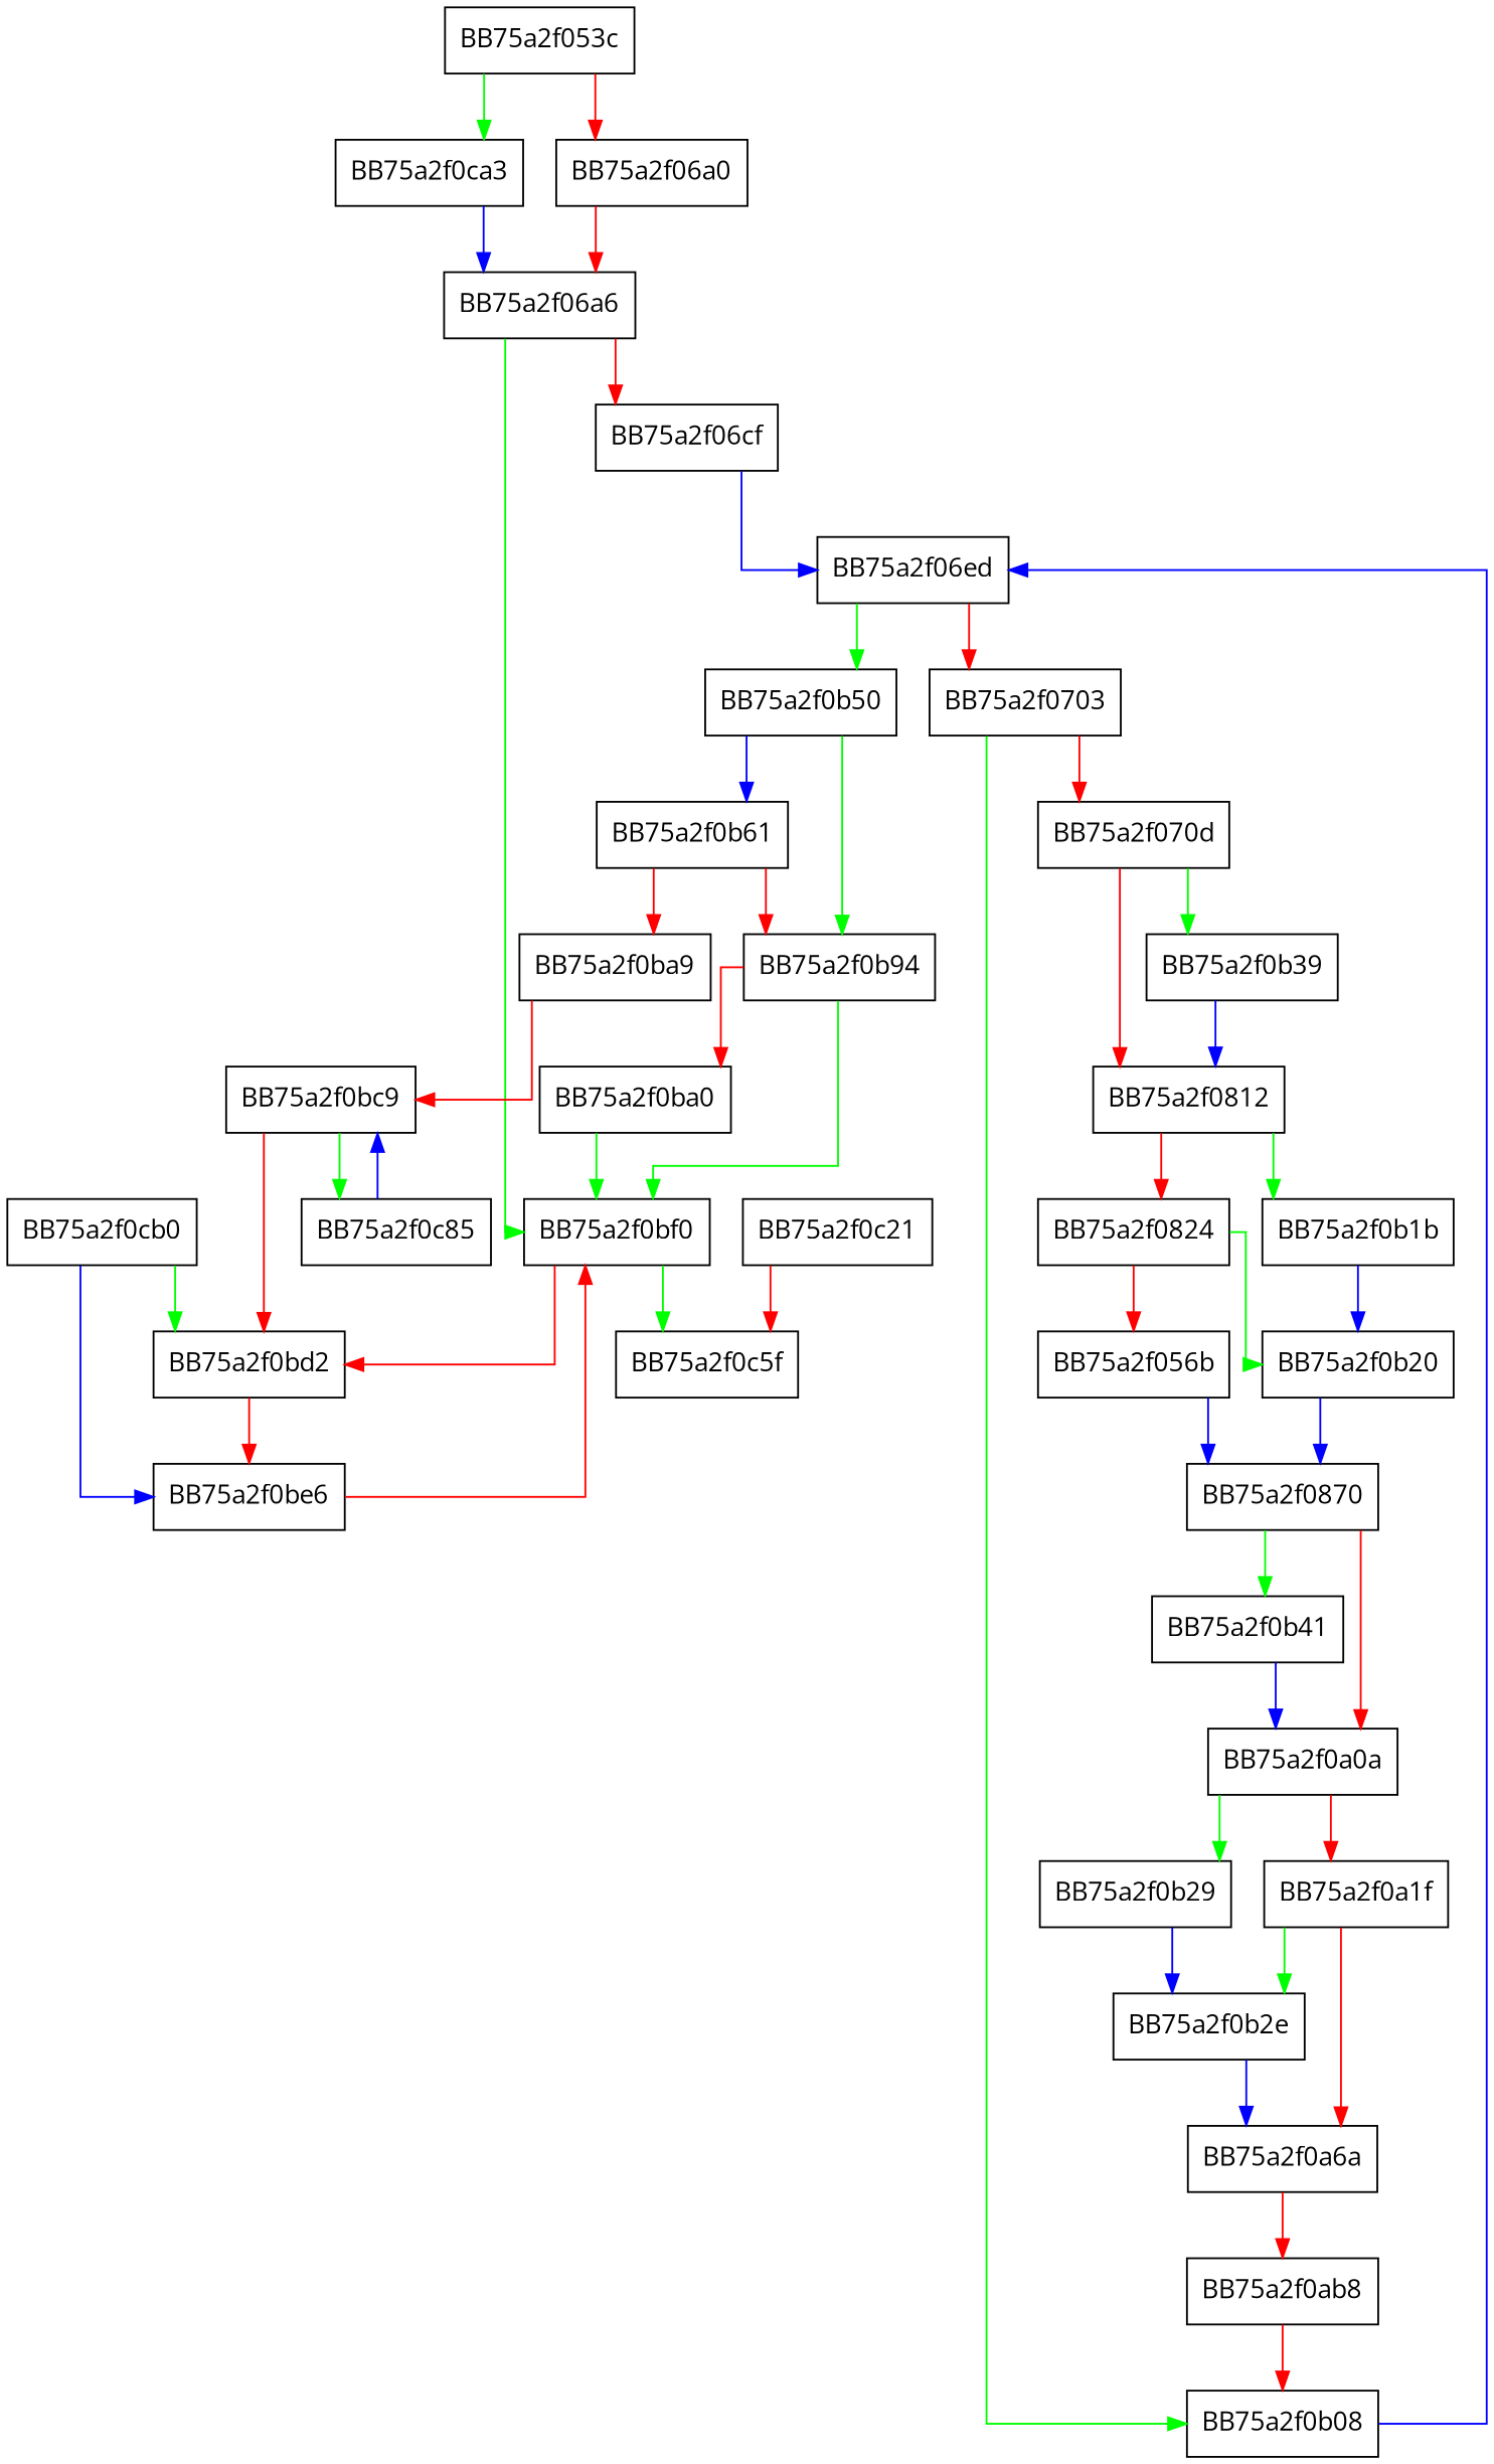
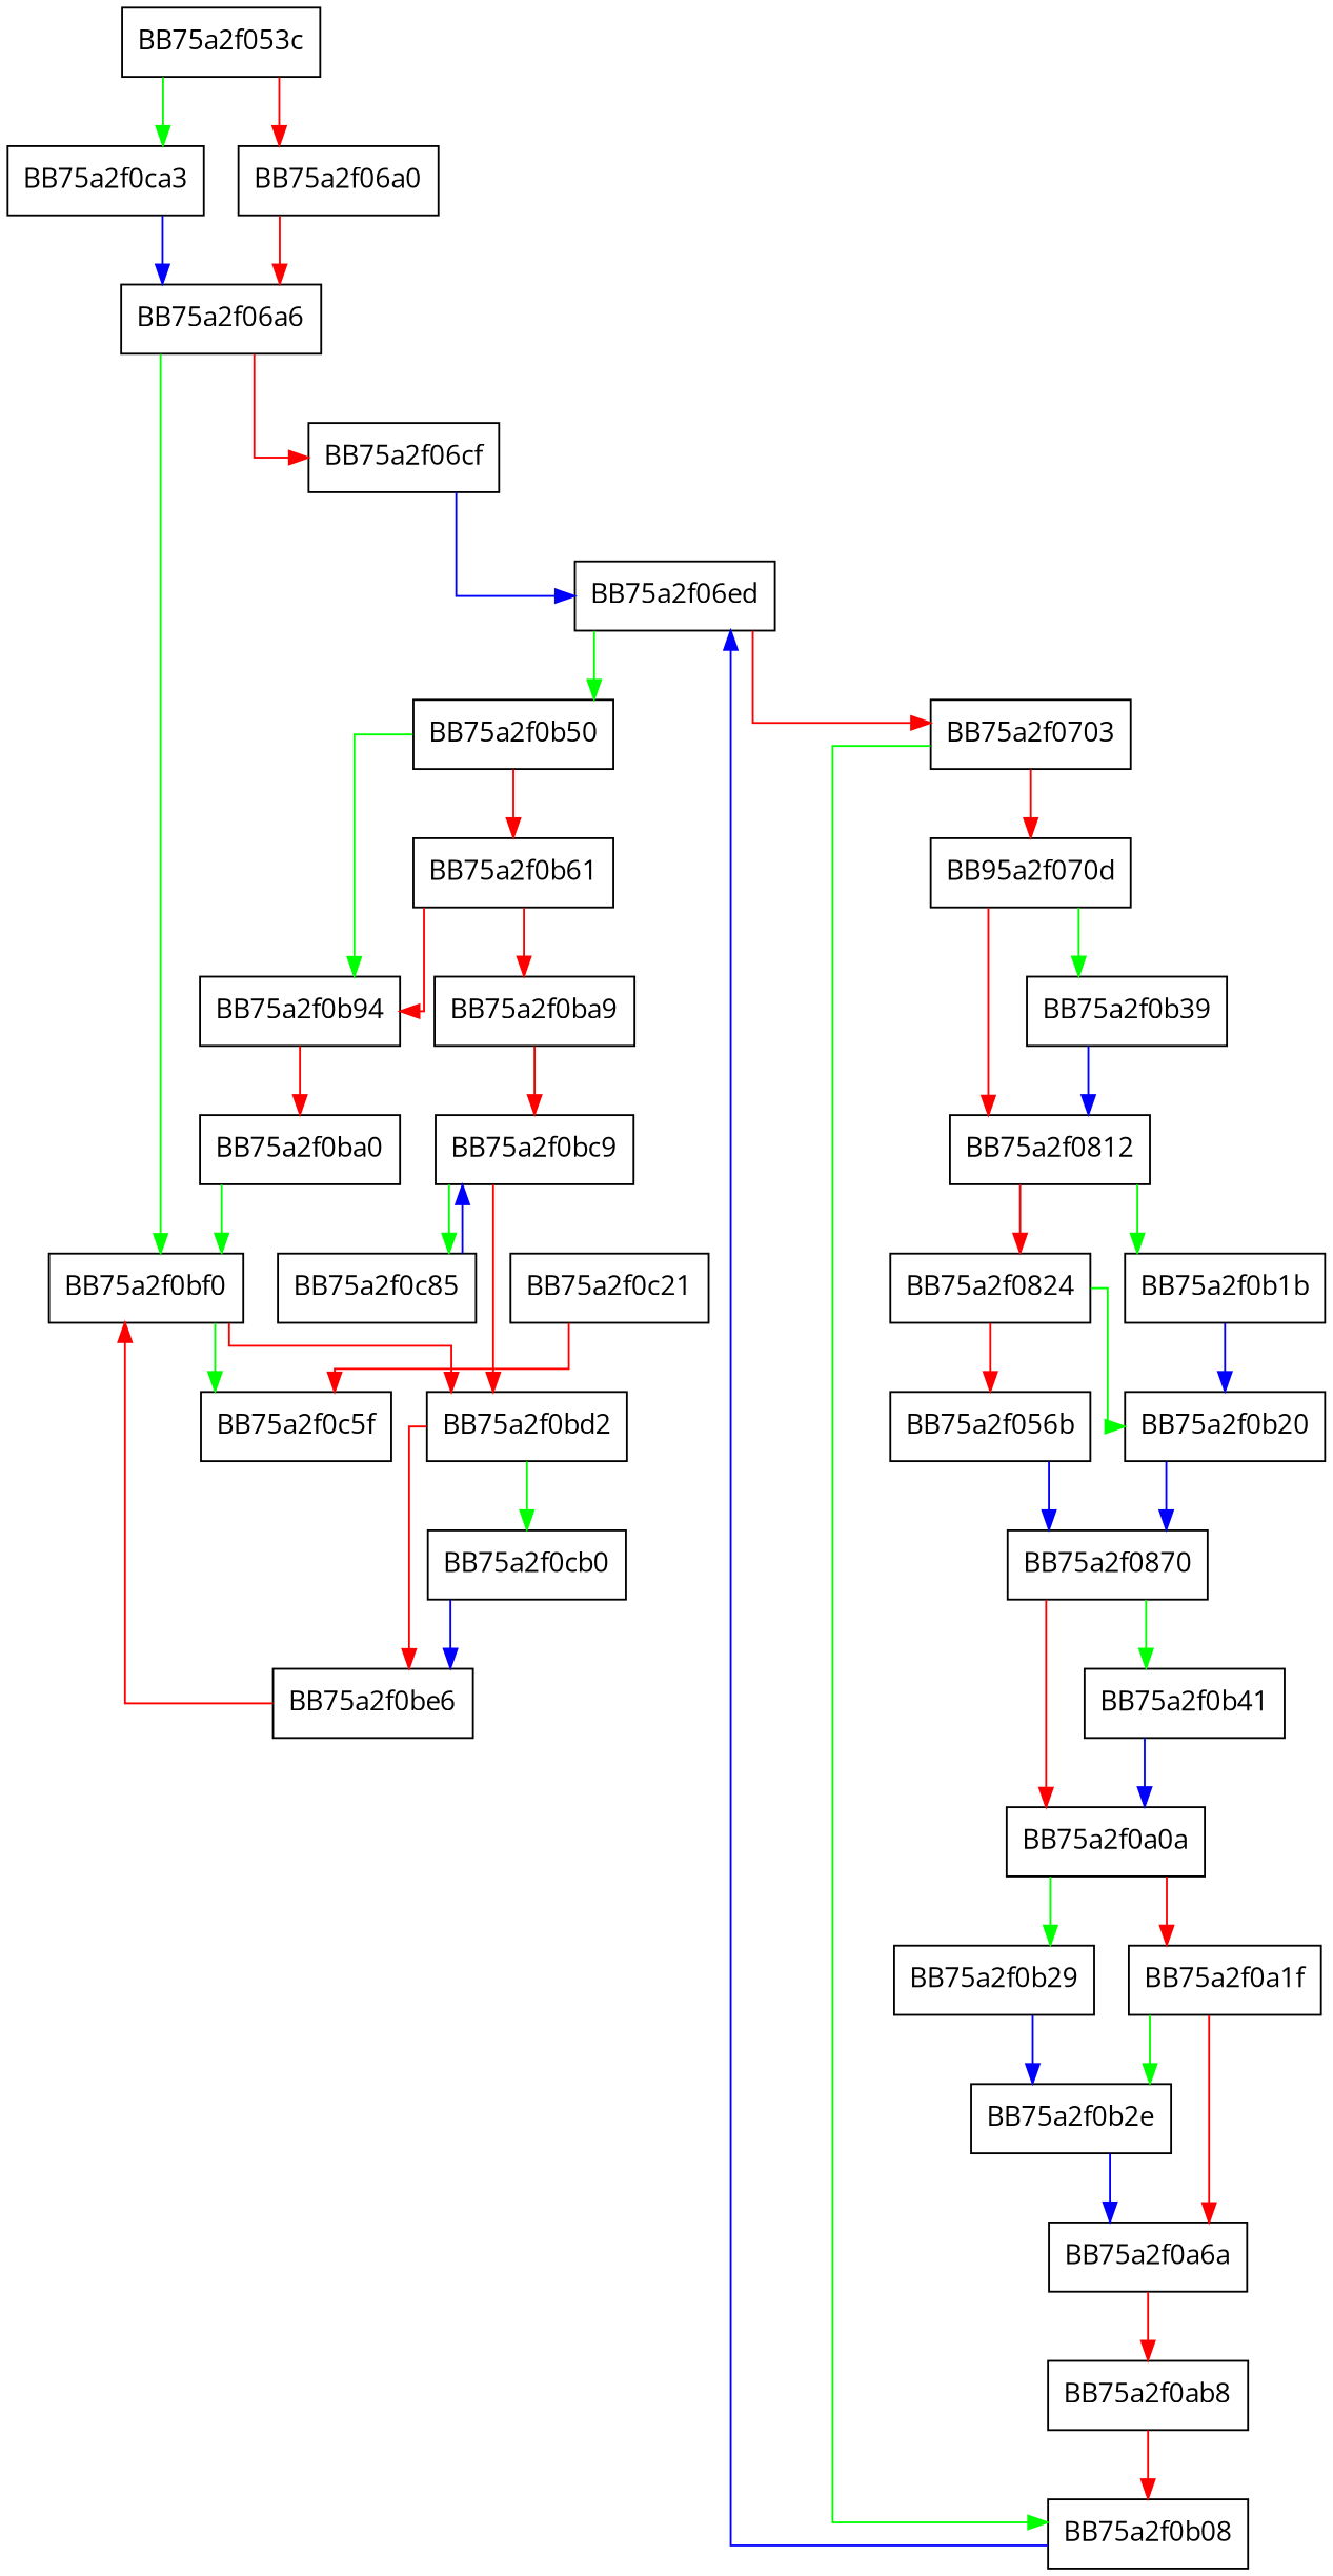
  digraph {
    fontname="Open Sans"
    splines=ortho
    node [fontname="Open Sans" shape=box]
    edge [color=red fontname="Open Sans"]
    BB75a2f053c
    BB75a2f0ca3
    BB75a2f06a0
    BB75a2f06a6
    BB75a2f0bf0
    BB75a2f06cf
    BB75a2f0c5f
    BB75a2f0bd2
    BB75a2f06ed
    BB75a2f0c21
    BB75a2f0b50
    BB75a2f0703
    BB75a2f0b94
    BB75a2f0b61
    BB75a2f0b08
-   BB75a2f070d
+   BB75a2f070d [label=BB95a2f070d]
    BB75a2f0ba0
    BB75a2f0ba9
    BB75a2f0b39
    BB75a2f0812
    BB75a2f0b1b
    BB75a2f0824
    BB75a2f0b20
    n24 [label=BB75a2f056b]
    BB75a2f0870
    BB75a2f0b41
    BB75a2f0a0a
    BB75a2f0b29
    BB75a2f0a1f
    BB75a2f0b2e
    BB75a2f0a6a
    BB75a2f0ab8
    BB75a2f0bc9
    BB75a2f0c85
    BB75a2f0cb0
    BB75a2f0be6
    BB75a2f053c -> BB75a2f0ca3 [color=green]
    BB75a2f053c -> BB75a2f06a0
    BB75a2f0ca3 -> BB75a2f06a6 [color=blue]
    BB75a2f06a0 -> BB75a2f06a6
    BB75a2f06a6 -> BB75a2f0bf0 [color=green]
    BB75a2f06a6 -> BB75a2f06cf
    BB75a2f0bf0 -> BB75a2f0c5f [color=green]
    BB75a2f0bf0 -> BB75a2f0bd2
    BB75a2f06cf -> BB75a2f06ed [color=blue]
-   BB75a2f0cb0 -> BB75a2f0bd2 [color=green]
+   BB75a2f0bd2 -> BB75a2f0cb0 [color=green]
    BB75a2f0bd2 -> BB75a2f0be6
    BB75a2f06ed -> BB75a2f0b50 [color=green]
    BB75a2f06ed -> BB75a2f0703
    BB75a2f0c21 -> BB75a2f0c5f
    BB75a2f0b50 -> BB75a2f0b94 [color=green]
-   BB75a2f0b50 -> BB75a2f0b61 [color=blue]
+   BB75a2f0b50 -> BB75a2f0b61
    BB75a2f0703 -> BB75a2f0b08 [color=green]
    BB75a2f0703 -> BB75a2f070d
-   BB75a2f0b94 -> BB75a2f0bf0 [color=green]
    BB75a2f0b94 -> BB75a2f0ba0
    BB75a2f0b61 -> BB75a2f0b94
    BB75a2f0b61 -> BB75a2f0ba9
    BB75a2f0b08 -> BB75a2f06ed [color=blue]
    BB75a2f070d -> BB75a2f0b39 [color=green]
    BB75a2f070d -> BB75a2f0812
    BB75a2f0ba0 -> BB75a2f0bf0 [color=green]
    BB75a2f0ba9 -> BB75a2f0bc9
    BB75a2f0b39 -> BB75a2f0812 [color=blue]
    BB75a2f0812 -> BB75a2f0b1b [color=green]
    BB75a2f0812 -> BB75a2f0824
    BB75a2f0b1b -> BB75a2f0b20 [color=blue]
    BB75a2f0824 -> BB75a2f0b20 [color=green]
    BB75a2f0824 -> n24
    BB75a2f0b20 -> BB75a2f0870 [color=blue]
    n24 -> BB75a2f0870 [color=blue]
    BB75a2f0870 -> BB75a2f0b41 [color=green]
    BB75a2f0870 -> BB75a2f0a0a
    BB75a2f0b41 -> BB75a2f0a0a [color=blue]
    BB75a2f0a0a -> BB75a2f0b29 [color=green]
    BB75a2f0a0a -> BB75a2f0a1f
    BB75a2f0b29 -> BB75a2f0b2e [color=blue]
    BB75a2f0a1f -> BB75a2f0b2e [color=green]
    BB75a2f0a1f -> BB75a2f0a6a
    BB75a2f0b2e -> BB75a2f0a6a [color=blue]
    BB75a2f0a6a -> BB75a2f0ab8
    BB75a2f0ab8 -> BB75a2f0b08
    BB75a2f0bc9 -> BB75a2f0bd2
    BB75a2f0bc9 -> BB75a2f0c85 [color=green]
    BB75a2f0c85 -> BB75a2f0bc9 [color=blue]
    BB75a2f0cb0 -> BB75a2f0be6 [color=blue]
    BB75a2f0be6 -> BB75a2f0bf0
  }
